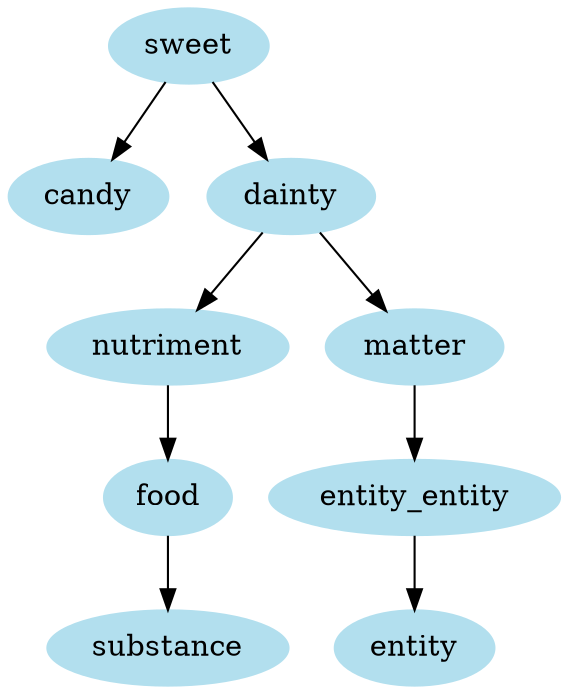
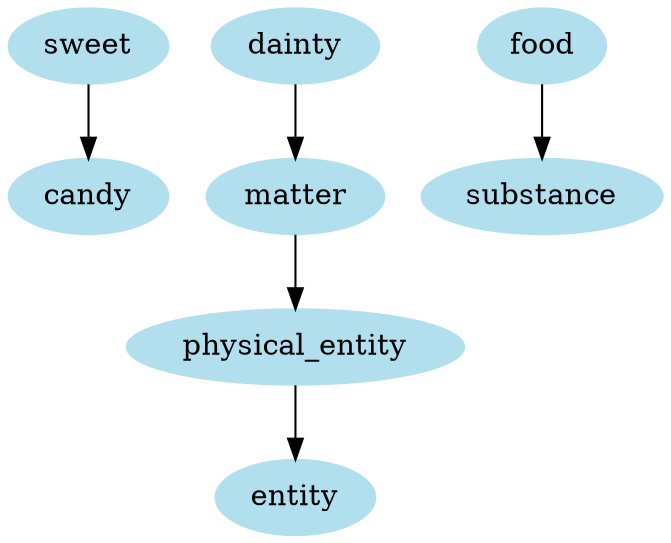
  digraph {
    node [color=lightblue2 style=filled]
    sweet
    candy
    dainty
-   nutriment
    matter
    food
    substance
-   physical_entity [label=entity_entity]
+   physical_entity
    entity
    sweet -> candy
-   sweet -> dainty
-   dainty -> nutriment
    dainty -> matter
-   nutriment -> food
    matter -> physical_entity
    food -> substance
    physical_entity -> entity
  }
